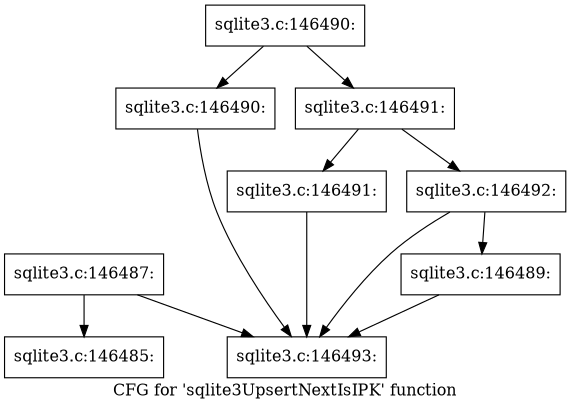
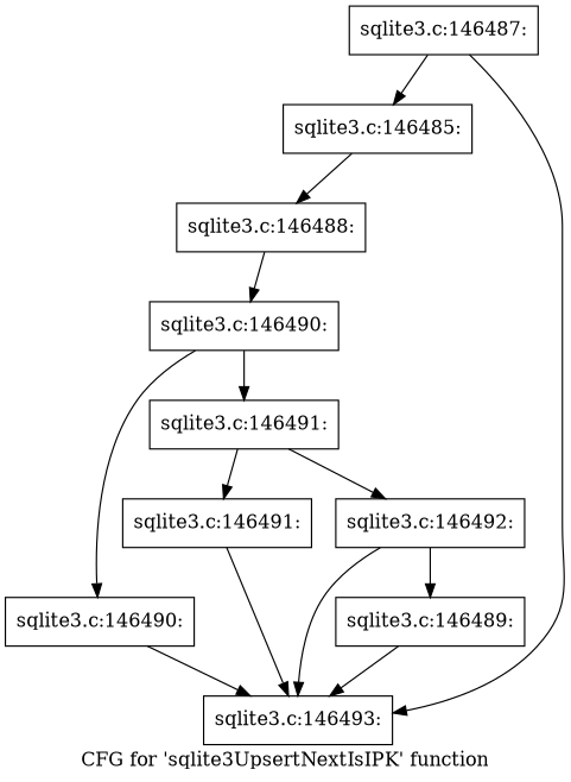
  digraph {
    label="CFG for 'sqlite3UpsertNextIsIPK' function"
    node [shape=record]
    n1 [label="{sqlite3.c:146485:}"]
+   n2 [label="{sqlite3.c:146488:}"]
    n3 [label="{sqlite3.c:146487:}"]
    n4 [label="{sqlite3.c:146493:}"]
    n5 [label="{sqlite3.c:146490:}"]
    n6 [label="{sqlite3.c:146489:}"]
    n7 [label="{sqlite3.c:146490:}"]
    n8 [label="{sqlite3.c:146491:}"]
    n9 [label="{sqlite3.c:146491:}"]
    n10 [label="{sqlite3.c:146492:}"]
+   n1 -> n2
+   n2 -> n5
    n3 -> n1
    n3 -> n4
    n5 -> n7
    n5 -> n8
    n6 -> n4
    n7 -> n4
    n8 -> n9
    n8 -> n10
    n9 -> n4
    n10 -> n4
    n10 -> n6
  }
